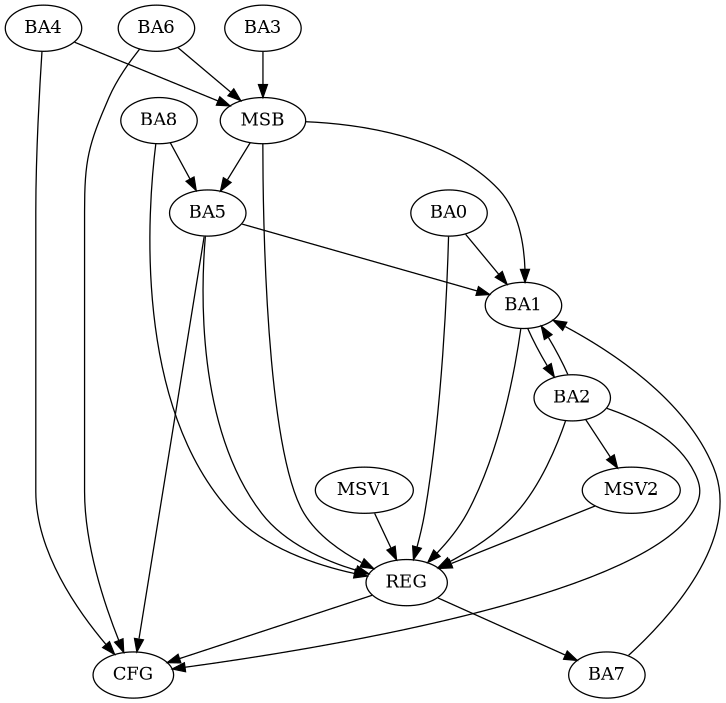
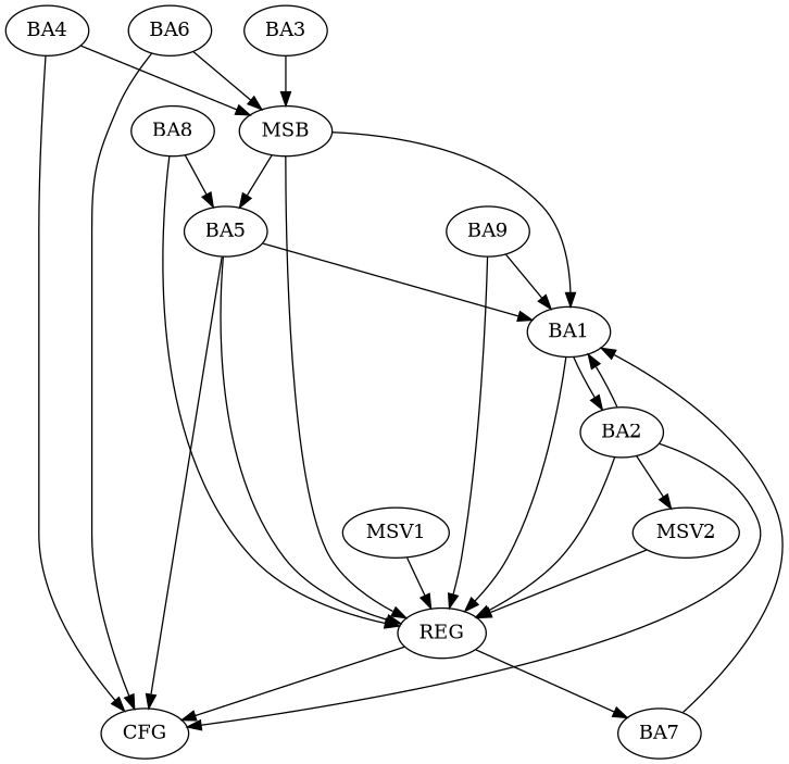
  strict digraph {
    n1 [label=BA1]
    n2 [label=BA2]
    n3 [label=REG]
    n4 [label=CFG]
    n5 [label=MSV2]
    n6 [label=BA7]
    n7 [label=MSV1]
    n8 [label=BA3]
    n9 [label=MSB]
    n10 [label=BA5]
    n11 [label=BA4]
    n12 [label=BA6]
    n13 [label=BA8]
-   n14 [label=BA0]
+   n14 [label=BA9]
    n1 -> n2
    n1 -> n3
    n2 -> n1
    n2 -> n3
    n2 -> n4
    n2 -> n5
    n3 -> n4
    n3 -> n6
    n5 -> n3
    n6 -> n1
    n7 -> n3
    n8 -> n9
    n9 -> n1
    n9 -> n3
    n9 -> n10
    n10 -> n1
    n10 -> n3
    n10 -> n4
    n11 -> n4
    n11 -> n9
    n12 -> n4
    n12 -> n9
    n13 -> n3
    n13 -> n10
    n14 -> n1
    n14 -> n3
  }
